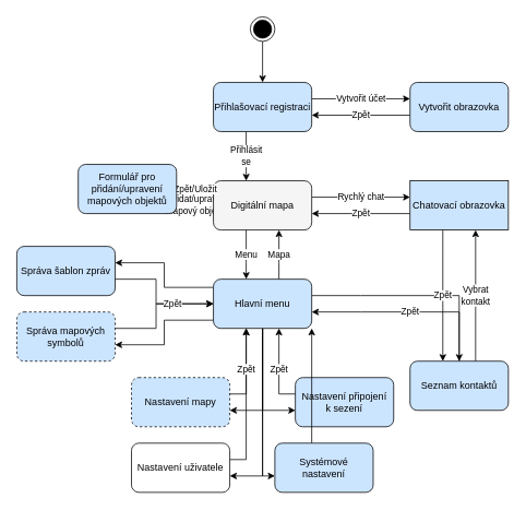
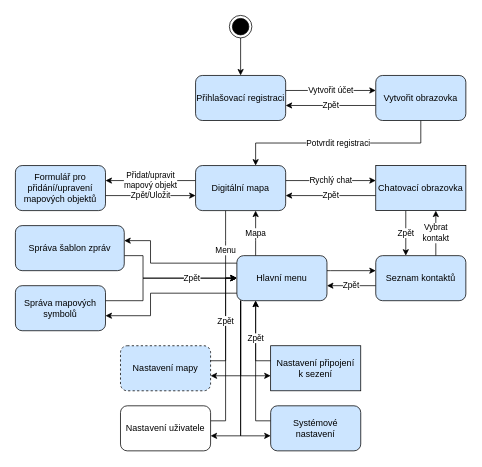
  <mxCell id="0" />
  <mxCell id="1" parent="0" />
  <mxCell id="2" value="Vytvořit účet" style="edgeStyle=orthogonalEdgeStyle;rounded=0;orthogonalLoop=1;jettySize=auto;html=1;" parent="1" source="4" target="7" edge="1"><mxGeometry relative="1" as="geometry"><Array as="points"><mxPoint x="440" y="120" /><mxPoint x="440" y="120" /></Array></mxGeometry></mxCell>
- <mxCell id="3" value="Přihlásit&lt;br&gt;se" style="edgeStyle=orthogonalEdgeStyle;rounded=0;orthogonalLoop=1;jettySize=auto;html=1;" parent="1" source="4" target="11" edge="1"><mxGeometry relative="1" as="geometry"><Array as="points"><mxPoint x="300" y="180" /><mxPoint x="300" y="180" /></Array></mxGeometry></mxCell>
  <mxCell id="4" value="Přihlašovací registraci" style="rounded=1;whiteSpace=wrap;html=1;fillColor=#CCE5FF;" parent="1" vertex="1"><mxGeometry x="260" y="100" width="120" height="60" as="geometry" /></mxCell>
  <mxCell id="5" value="Zpět" style="edgeStyle=orthogonalEdgeStyle;rounded=0;orthogonalLoop=1;jettySize=auto;html=1;" parent="1" source="7" target="4" edge="1"><mxGeometry relative="1" as="geometry"><Array as="points"><mxPoint x="440" y="140" /><mxPoint x="440" y="140" /></Array></mxGeometry></mxCell>
+ <mxCell id="6" value="Potvrdit registraci" style="edgeStyle=orthogonalEdgeStyle;rounded=0;orthogonalLoop=1;jettySize=auto;html=1;" parent="1" source="7" target="11" edge="1"><mxGeometry relative="1" as="geometry"><Array as="points"><mxPoint x="560" y="190" /><mxPoint x="340" y="190" /></Array></mxGeometry></mxCell>
  <mxCell id="7" value="Vytvořit obrazovka" style="rounded=1;whiteSpace=wrap;html=1;fillColor=#CCE5FF;" parent="1" vertex="1"><mxGeometry x="500" y="100" width="120" height="60" as="geometry" /></mxCell>
  <mxCell id="8" value="Menu" style="edgeStyle=orthogonalEdgeStyle;rounded=0;orthogonalLoop=1;jettySize=auto;html=1;" parent="1" source="11" target="20" edge="1"><mxGeometry relative="1" as="geometry"><Array as="points"><mxPoint x="300" y="320" /><mxPoint x="300" y="320" /></Array></mxGeometry></mxCell>
  <mxCell id="9" value="Rychlý chat" style="edgeStyle=orthogonalEdgeStyle;rounded=0;orthogonalLoop=1;jettySize=auto;html=1;" parent="1" source="11" target="28" edge="1"><mxGeometry relative="1" as="geometry"><Array as="points"><mxPoint x="440" y="240" /><mxPoint x="440" y="240" /></Array><mxPoint as="offset" /></mxGeometry></mxCell>
  <mxCell id="10" value="Přidat/upravit&lt;br&gt;mapový objekt" style="edgeStyle=orthogonalEdgeStyle;rounded=0;orthogonalLoop=1;jettySize=auto;html=1;" parent="1" source="11" target="32" edge="1"><mxGeometry relative="1" as="geometry"><Array as="points"><mxPoint x="210" y="240" /><mxPoint x="210" y="240" /></Array><mxPoint as="offset" /></mxGeometry></mxCell>
- <mxCell id="11" value="Digitální mapa" style="rounded=1;whiteSpace=wrap;html=1;fillColor=#f5f5f5;" parent="1" vertex="1"><mxGeometry x="260" y="220" width="120" height="60" as="geometry" /></mxCell>
+ <mxCell id="11" value="Digitální mapa" style="rounded=1;whiteSpace=wrap;html=1;fillColor=#CCE5FF;" parent="1" vertex="1"><mxGeometry x="260" y="220" width="120" height="60" as="geometry" /></mxCell>
  <mxCell id="12" value="Mapa" style="edgeStyle=orthogonalEdgeStyle;rounded=0;orthogonalLoop=1;jettySize=auto;html=1;" parent="1" source="20" target="11" edge="1"><mxGeometry relative="1" as="geometry"><Array as="points"><mxPoint x="340" y="320" /><mxPoint x="340" y="320" /></Array></mxGeometry></mxCell>
  <mxCell id="13" style="edgeStyle=orthogonalEdgeStyle;rounded=0;orthogonalLoop=1;jettySize=auto;html=1;" parent="1" source="20" target="25" edge="1"><mxGeometry relative="1" as="geometry"><Array as="points"><mxPoint x="440" y="360" /><mxPoint x="440" y="360" /></Array></mxGeometry></mxCell>
  <mxCell id="14" style="edgeStyle=orthogonalEdgeStyle;rounded=0;orthogonalLoop=1;jettySize=auto;html=1;" parent="1" source="20" target="36" edge="1"><mxGeometry relative="1" as="geometry"><Array as="points"><mxPoint x="200" y="350" /><mxPoint x="200" y="320" /></Array></mxGeometry></mxCell>
  <mxCell id="15" style="edgeStyle=orthogonalEdgeStyle;rounded=0;orthogonalLoop=1;jettySize=auto;html=1;" parent="1" source="20" target="34" edge="1"><mxGeometry relative="1" as="geometry"><Array as="points"><mxPoint x="200" y="390" /><mxPoint x="200" y="420" /></Array></mxGeometry></mxCell>
  <mxCell id="16" style="edgeStyle=orthogonalEdgeStyle;rounded=0;orthogonalLoop=1;jettySize=auto;html=1;" parent="1" source="20" target="21" edge="1"><mxGeometry relative="1" as="geometry"><Array as="points"><mxPoint x="320" y="500" /></Array></mxGeometry></mxCell>
  <mxCell id="17" style="edgeStyle=orthogonalEdgeStyle;rounded=0;orthogonalLoop=1;jettySize=auto;html=1;" parent="1" source="20" target="22" edge="1"><mxGeometry relative="1" as="geometry"><Array as="points"><mxPoint x="320" y="500" /></Array></mxGeometry></mxCell>
  <mxCell id="18" style="edgeStyle=orthogonalEdgeStyle;rounded=0;orthogonalLoop=1;jettySize=auto;html=1;" parent="1" source="20" target="38" edge="1"><mxGeometry relative="1" as="geometry"><Array as="points"><mxPoint x="320" y="580" /></Array></mxGeometry></mxCell>
  <mxCell id="19" style="edgeStyle=orthogonalEdgeStyle;rounded=0;orthogonalLoop=1;jettySize=auto;html=1;" parent="1" source="20" target="41" edge="1"><mxGeometry relative="1" as="geometry"><Array as="points"><mxPoint x="320" y="580" /></Array></mxGeometry></mxCell>
- <mxCell id="20" value="Hlavní menu" style="rounded=1;whiteSpace=wrap;html=1;fillColor=#CCE5FF;" parent="1" vertex="1"><mxGeometry x="260" y="340" width="120" height="60" as="geometry" /></mxCell>
+ <mxCell id="20" value="Hlavní menu" style="rounded=1;whiteSpace=wrap;html=1;fillColor=#CCE5FF;" parent="1" vertex="1"><mxGeometry x="315" y="340" width="120" height="60" as="geometry" /></mxCell>
  <mxCell id="21" value="Nastavení mapy" style="rounded=1;whiteSpace=wrap;html=1;fillColor=#CCE5FF;dashed=1;" parent="1" vertex="1"><mxGeometry x="160" y="460" width="120" height="60" as="geometry" /></mxCell>
- <mxCell id="22" value="Nastavení připojení&lt;br&gt;k sezení" style="rounded=1;whiteSpace=wrap;html=1;fillColor=#CCE5FF;" parent="1" vertex="1"><mxGeometry x="360" y="460" width="120" height="60" as="geometry" /></mxCell>
+ <mxCell id="22" value="Nastavení připojení&lt;br&gt;k sezení" style="whiteSpace=wrap;html=1;fillColor=#CCE5FF;rounded=0;" parent="1" vertex="1"><mxGeometry x="360" y="460" width="120" height="60" as="geometry" /></mxCell>
  <mxCell id="23" value="Zpět" style="edgeStyle=orthogonalEdgeStyle;rounded=0;orthogonalLoop=1;jettySize=auto;html=1;" parent="1" source="25" target="20" edge="1"><mxGeometry relative="1" as="geometry"><Array as="points"><mxPoint x="440" y="380" /><mxPoint x="440" y="380" /></Array></mxGeometry></mxCell>
  <mxCell id="24" value="Vybrat&lt;br&gt;kontakt" style="edgeStyle=orthogonalEdgeStyle;rounded=0;orthogonalLoop=1;jettySize=auto;html=1;" parent="1" source="25" target="28" edge="1"><mxGeometry relative="1" as="geometry"><Array as="points"><mxPoint x="580" y="310" /><mxPoint x="580" y="310" /></Array></mxGeometry></mxCell>
- <mxCell id="25" value="Seznam kontaktů" style="rounded=1;whiteSpace=wrap;html=1;fillColor=#CCE5FF;" parent="1" vertex="1"><mxGeometry x="500" y="440" width="120" height="60" as="geometry" /></mxCell>
+ <mxCell id="25" value="Seznam kontaktů" style="rounded=1;whiteSpace=wrap;html=1;fillColor=#CCE5FF;" parent="1" vertex="1"><mxGeometry x="500" y="340" width="120" height="60" as="geometry" /></mxCell>
  <mxCell id="26" value="Zpět" style="edgeStyle=orthogonalEdgeStyle;rounded=0;orthogonalLoop=1;jettySize=auto;html=1;" parent="1" source="28" target="25" edge="1"><mxGeometry relative="1" as="geometry"><Array as="points"><mxPoint x="540" y="310" /><mxPoint x="540" y="310" /></Array></mxGeometry></mxCell>
  <mxCell id="27" value="Zpět" style="edgeStyle=orthogonalEdgeStyle;html=1;" parent="1" source="28" target="11" edge="1"><mxGeometry relative="1" as="geometry"><Array as="points"><mxPoint x="440" y="260" /><mxPoint x="440" y="260" /></Array></mxGeometry></mxCell>
  <mxCell id="28" value="Chatovací obrazovka" style="whiteSpace=wrap;html=1;fillColor=#CCE5FF;rounded=0;" parent="1" vertex="1"><mxGeometry x="500" y="220" width="120" height="60" as="geometry" /></mxCell>
  <mxCell id="29" style="edgeStyle=orthogonalEdgeStyle;rounded=0;orthogonalLoop=1;jettySize=auto;html=1;" parent="1" source="30" target="4" edge="1"><mxGeometry relative="1" as="geometry" /></mxCell>
  <mxCell id="30" value="" style="ellipse;html=1;shape=endState;fillColor=#000000;strokeColor=default;" parent="1" vertex="1"><mxGeometry x="305" width="30" height="30" as="geometry" y="20" /></mxCell>
  <mxCell id="31" value="Zpět/Uložit" style="edgeStyle=orthogonalEdgeStyle;rounded=0;orthogonalLoop=1;jettySize=auto;html=1;" parent="1" source="32" target="11" edge="1"><mxGeometry relative="1" as="geometry"><Array as="points"><mxPoint x="200" y="260" /><mxPoint x="200" y="260" /></Array></mxGeometry></mxCell>
- <mxCell id="32" value="Formulář pro přidání/upravení mapových objektů" style="rounded=1;whiteSpace=wrap;html=1;fillColor=#CCE5FF;" parent="1" vertex="1"><mxGeometry x="95" y="200" width="120" height="60" as="geometry" /></mxCell>
+ <mxCell id="32" value="Formulář pro přidání/upravení mapových objektů" style="rounded=1;whiteSpace=wrap;html=1;fillColor=#CCE5FF;" parent="1" vertex="1"><mxGeometry y="220" width="120" height="60" as="geometry" x="20" /></mxCell>
  <mxCell id="33" value="" style="edgeStyle=orthogonalEdgeStyle;rounded=0;orthogonalLoop=1;jettySize=auto;html=1;" parent="1" source="34" target="20" edge="1"><mxGeometry x="0.333" relative="1" as="geometry"><Array as="points"><mxPoint x="190" y="400" /><mxPoint x="190" y="370" /></Array><mxPoint as="offset" /></mxGeometry></mxCell>
- <mxCell id="34" value="Správa mapových symbolů" style="rounded=1;whiteSpace=wrap;html=1;fillColor=#CCE5FF;dashed=1;" parent="1" vertex="1"><mxGeometry y="380" width="120" height="60" as="geometry" x="20" /></mxCell>
+ <mxCell id="34" value="Správa mapových symbolů" style="rounded=1;whiteSpace=wrap;html=1;fillColor=#CCE5FF;" parent="1" vertex="1"><mxGeometry y="380" width="120" height="60" as="geometry" x="20" /></mxCell>
  <mxCell id="35" value="Zpět" style="edgeStyle=orthogonalEdgeStyle;rounded=0;orthogonalLoop=1;jettySize=auto;html=1;" parent="1" source="36" target="20" edge="1"><mxGeometry x="0.333" relative="1" as="geometry"><Array as="points"><mxPoint x="190" y="340" /><mxPoint x="190" y="370" /></Array><mxPoint as="offset" /></mxGeometry></mxCell>
- <mxCell id="36" value="Správa šablon zpráv" style="rounded=1;whiteSpace=wrap;html=1;fillColor=#CCE5FF;" parent="1" vertex="1"><mxGeometry y="300" width="120" height="60" as="geometry" x="20" /></mxCell>
+ <mxCell id="36" value="Správa šablon zpráv" style="rounded=1;whiteSpace=wrap;html=1;fillColor=#CCE5FF;" parent="1" vertex="1"><mxGeometry x="20" y="300" width="145" height="60" as="geometry" /></mxCell>
  <mxCell id="37" style="edgeStyle=orthogonalEdgeStyle;rounded=0;orthogonalLoop=1;jettySize=auto;html=1;" parent="1" source="38" target="20" edge="1"><mxGeometry relative="1" as="geometry"><Array as="points"><mxPoint x="300" y="560" /></Array></mxGeometry></mxCell>
  <mxCell id="38" value="Nastavení uživatele" style="rounded=1;whiteSpace=wrap;html=1;fillColor=#ffffff;" parent="1" vertex="1"><mxGeometry x="160" y="540" width="120" height="60" as="geometry" /></mxCell>
  <mxCell id="39" value="Zpět" style="edgeStyle=orthogonalEdgeStyle;rounded=0;orthogonalLoop=1;jettySize=auto;html=1;" parent="1" source="21" target="20" edge="1"><mxGeometry relative="1" as="geometry"><Array as="points"><mxPoint x="300" y="480" /></Array><mxPoint as="offset" /></mxGeometry></mxCell>
  <mxCell id="40" style="edgeStyle=orthogonalEdgeStyle;rounded=0;orthogonalLoop=1;jettySize=auto;html=1;" parent="1" source="41" target="20" edge="1"><mxGeometry relative="1" as="geometry"><Array as="points"><mxPoint x="340" y="560" /></Array></mxGeometry></mxCell>
- <mxCell id="41" value="Systémové&lt;br&gt;nastavení" style="rounded=1;whiteSpace=wrap;html=1;fillColor=#CCE5FF;" parent="1" vertex="1"><mxGeometry x="335" y="540" width="120" height="60" as="geometry" /></mxCell>
+ <mxCell id="41" value="Systémové&lt;br&gt;nastavení" style="rounded=1;whiteSpace=wrap;html=1;fillColor=#CCE5FF;" parent="1" vertex="1"><mxGeometry x="360" y="540" width="120" height="60" as="geometry" /></mxCell>
  <mxCell id="42" value="Zpět" style="edgeStyle=orthogonalEdgeStyle;rounded=0;orthogonalLoop=1;jettySize=auto;html=1;" parent="1" source="22" target="20" edge="1"><mxGeometry relative="1" as="geometry"><Array as="points"><mxPoint x="340" y="480" /></Array></mxGeometry></mxCell>
